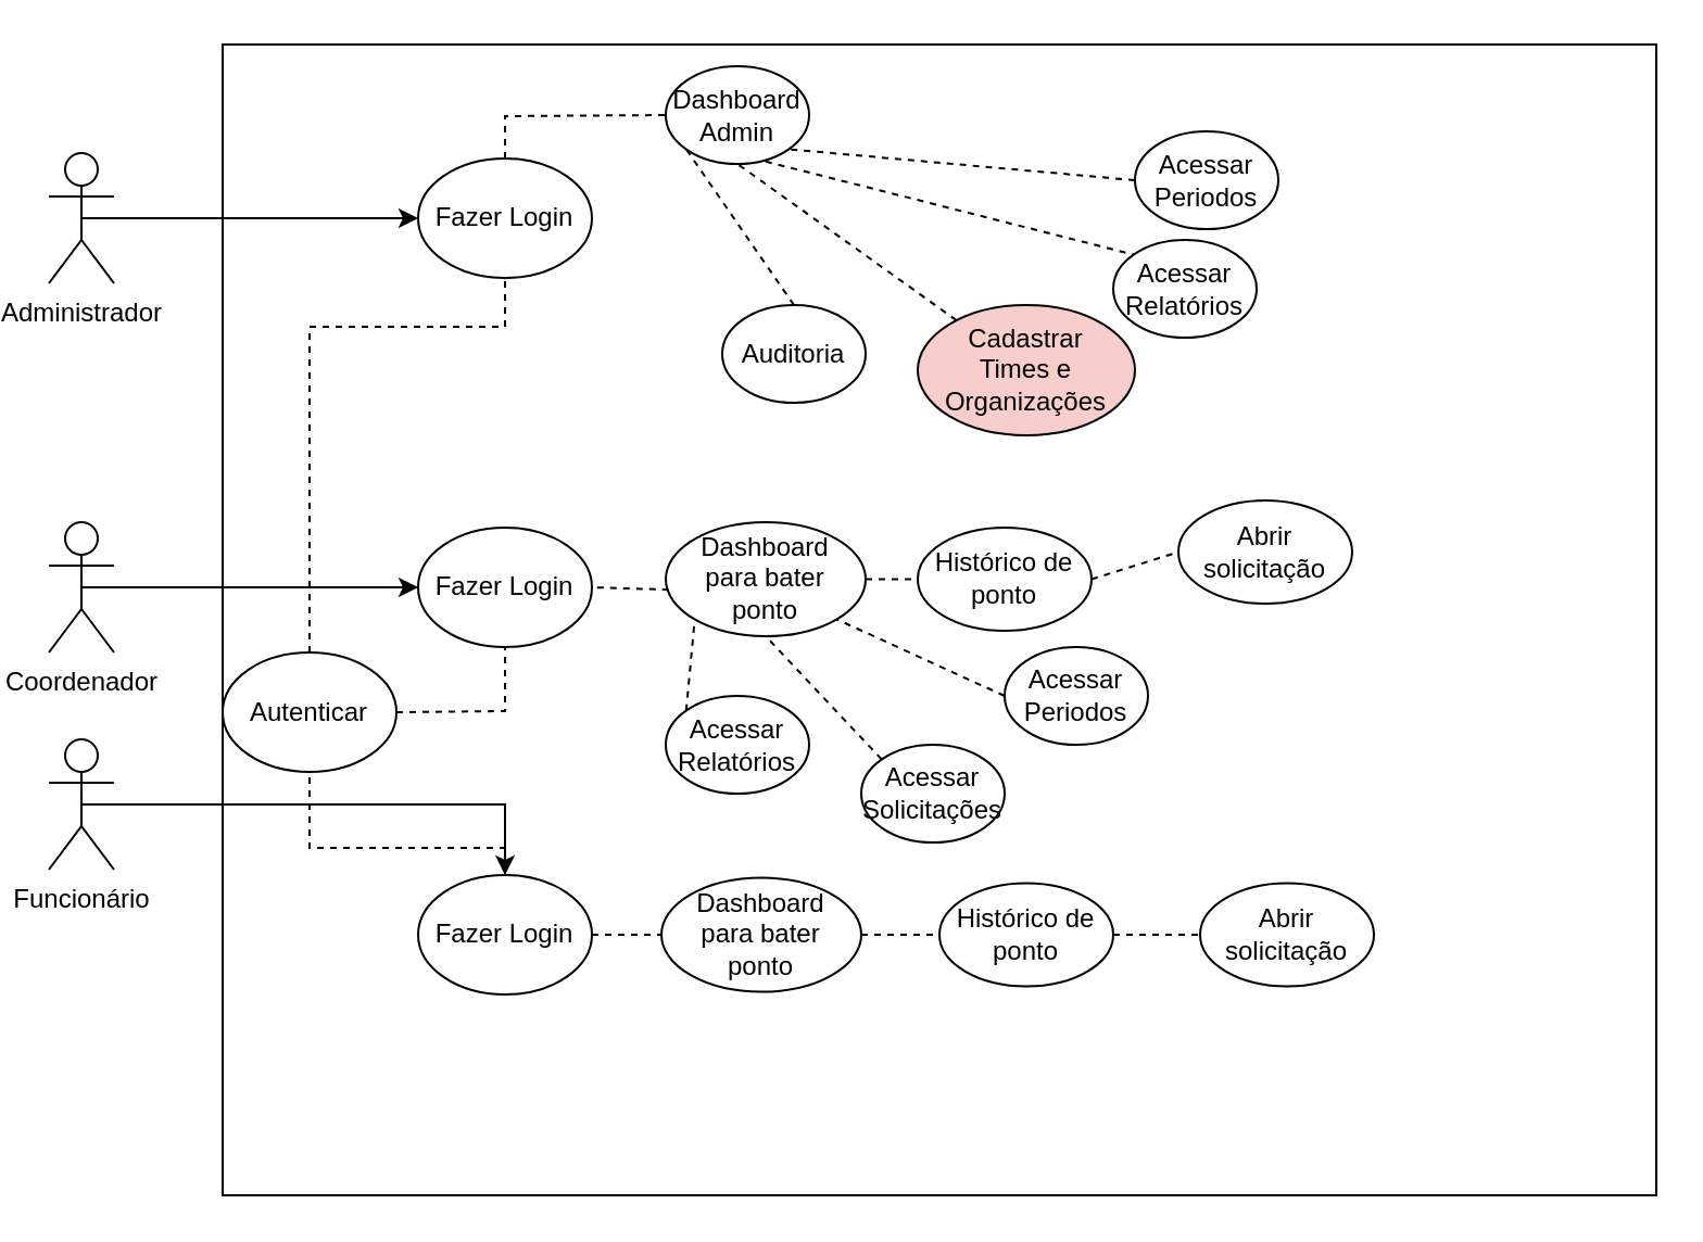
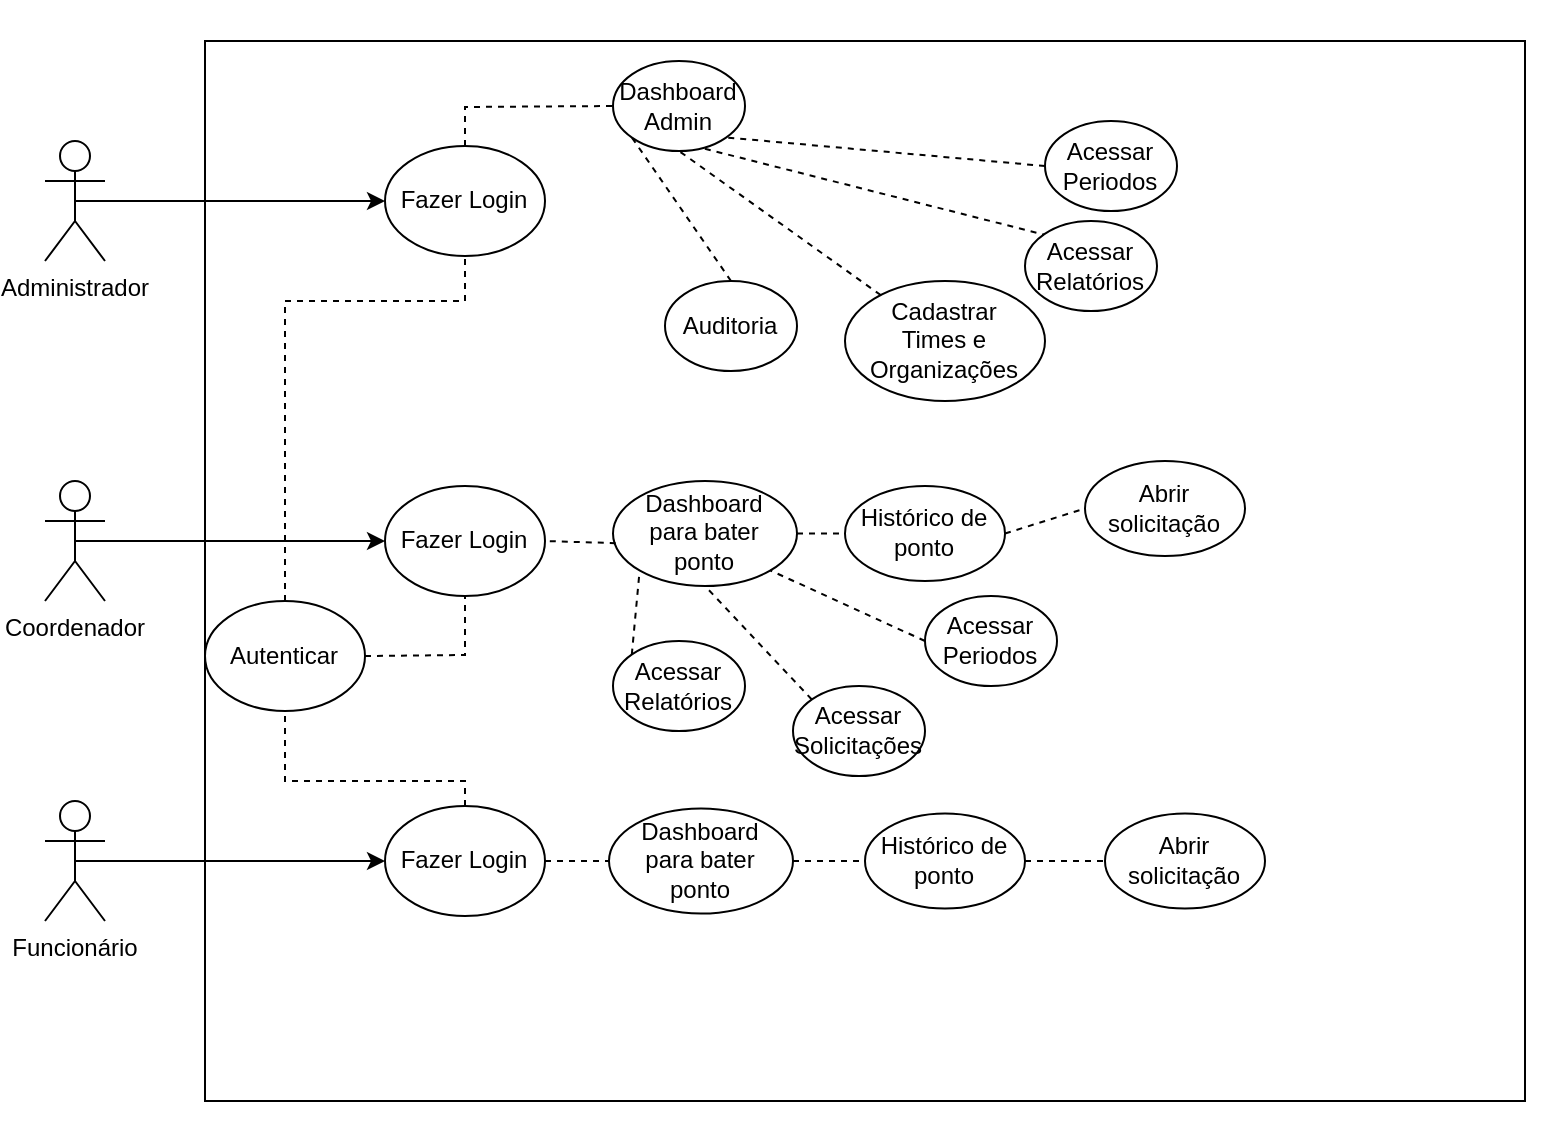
  <mxCell id="0" />
  <mxCell id="1" parent="0" />
  <mxCell id="2" value="" style="rounded=0;whiteSpace=wrap;html=1;fillColor=none;" vertex="1" parent="1"><mxGeometry x="100" y="20" width="660" height="530" as="geometry" /></mxCell>
  <mxCell id="3" style="edgeStyle=orthogonalEdgeStyle;rounded=0;orthogonalLoop=1;jettySize=auto;html=1;exitX=0.5;exitY=0.5;exitDx=0;exitDy=0;exitPerimeter=0;" edge="1" parent="1" source="4" target="9"><mxGeometry relative="1" as="geometry" /></mxCell>
  <mxCell id="4" value="Administrador" style="shape=umlActor;verticalLabelPosition=bottom;verticalAlign=top;html=1;outlineConnect=0;" vertex="1" parent="1"><mxGeometry x="20" y="70" width="30" height="60" as="geometry" /></mxCell>
  <mxCell id="5" style="edgeStyle=orthogonalEdgeStyle;rounded=0;orthogonalLoop=1;jettySize=auto;html=1;exitX=0.5;exitY=0.5;exitDx=0;exitDy=0;exitPerimeter=0;" edge="1" parent="1" source="6" target="10"><mxGeometry relative="1" as="geometry" /></mxCell>
  <mxCell id="6" value="Coordenador" style="shape=umlActor;verticalLabelPosition=bottom;verticalAlign=top;html=1;outlineConnect=0;" vertex="1" parent="1"><mxGeometry x="20" y="240" width="30" height="60" as="geometry" /></mxCell>
  <mxCell id="7" style="edgeStyle=orthogonalEdgeStyle;rounded=0;orthogonalLoop=1;jettySize=auto;html=1;exitX=0.5;exitY=0.5;exitDx=0;exitDy=0;exitPerimeter=0;" edge="1" parent="1" source="8" target="11"><mxGeometry relative="1" as="geometry" /></mxCell>
- <mxCell id="8" value="Funcionário" style="shape=umlActor;verticalLabelPosition=bottom;verticalAlign=top;html=1;outlineConnect=0;" vertex="1" parent="1"><mxGeometry x="20" y="340" width="30" height="60" as="geometry" /></mxCell>
+ <mxCell id="8" value="Funcionário" style="shape=umlActor;verticalLabelPosition=bottom;verticalAlign=top;html=1;outlineConnect=0;" vertex="1" parent="1"><mxGeometry x="20" y="400" width="30" height="60" as="geometry" /></mxCell>
  <mxCell id="9" value="Fazer Login" style="ellipse;whiteSpace=wrap;html=1;" vertex="1" parent="1"><mxGeometry x="190" y="72.5" width="80" height="55" as="geometry" /></mxCell>
  <mxCell id="10" value="Fazer Login" style="ellipse;whiteSpace=wrap;html=1;" vertex="1" parent="1"><mxGeometry x="190" y="242.5" width="80" height="55" as="geometry" /></mxCell>
  <mxCell id="11" value="Fazer Login" style="ellipse;whiteSpace=wrap;html=1;" vertex="1" parent="1"><mxGeometry x="190" y="402.5" width="80" height="55" as="geometry" /></mxCell>
  <mxCell id="12" value="Autenticar" style="ellipse;whiteSpace=wrap;html=1;" vertex="1" parent="1"><mxGeometry x="100" y="300" width="80" height="55" as="geometry" /></mxCell>
  <mxCell id="13" value="Dashboard&lt;div&gt;Admin&lt;/div&gt;" style="ellipse;whiteSpace=wrap;html=1;" vertex="1" parent="1"><mxGeometry x="304" y="30" width="66" height="45" as="geometry" /></mxCell>
  <mxCell id="14" value="" style="endArrow=none;dashed=1;html=1;rounded=0;entryX=0;entryY=0.5;entryDx=0;entryDy=0;exitX=0.5;exitY=0;exitDx=0;exitDy=0;" edge="1" parent="1" source="9" target="13"><mxGeometry width="50" height="50" relative="1" as="geometry"><mxPoint x="450" y="310" as="sourcePoint" /><mxPoint x="500" y="260" as="targetPoint" /><Array as="points"><mxPoint x="230" y="53" /></Array></mxGeometry></mxCell>
  <mxCell id="15" value="" style="endArrow=none;dashed=1;html=1;rounded=0;entryX=0.5;entryY=1;entryDx=0;entryDy=0;exitX=0.5;exitY=0;exitDx=0;exitDy=0;" edge="1" parent="1" source="12" target="9"><mxGeometry width="50" height="50" relative="1" as="geometry"><mxPoint x="450" y="310" as="sourcePoint" /><mxPoint x="500" y="260" as="targetPoint" /><Array as="points"><mxPoint x="140" y="150" /><mxPoint x="230" y="150" /></Array></mxGeometry></mxCell>
  <mxCell id="16" value="" style="endArrow=none;dashed=1;html=1;rounded=0;exitX=0.5;exitY=0;exitDx=0;exitDy=0;entryX=0.5;entryY=1;entryDx=0;entryDy=0;" edge="1" parent="1" source="11" target="12"><mxGeometry width="50" height="50" relative="1" as="geometry"><mxPoint x="450" y="310" as="sourcePoint" /><mxPoint x="500" y="260" as="targetPoint" /><Array as="points"><mxPoint x="230" y="390" /><mxPoint x="140" y="390" /></Array></mxGeometry></mxCell>
  <mxCell id="17" value="" style="endArrow=none;dashed=1;html=1;rounded=0;exitX=1;exitY=0.5;exitDx=0;exitDy=0;entryX=0.5;entryY=1;entryDx=0;entryDy=0;" edge="1" parent="1" source="12" target="10"><mxGeometry width="50" height="50" relative="1" as="geometry"><mxPoint x="430" y="310" as="sourcePoint" /><mxPoint x="480" y="260" as="targetPoint" /><Array as="points"><mxPoint x="230" y="327" /></Array></mxGeometry></mxCell>
  <mxCell id="18" value="Acessar&lt;div&gt;Periodos&lt;/div&gt;" style="ellipse;whiteSpace=wrap;html=1;" vertex="1" parent="1"><mxGeometry x="520" y="60" width="66" height="45" as="geometry" /></mxCell>
  <mxCell id="19" value="" style="endArrow=none;dashed=1;html=1;rounded=0;entryX=1;entryY=1;entryDx=0;entryDy=0;exitX=0;exitY=0.5;exitDx=0;exitDy=0;" edge="1" parent="1" source="18" target="13"><mxGeometry width="50" height="50" relative="1" as="geometry"><mxPoint x="430" y="365" as="sourcePoint" /><mxPoint x="370" y="108" as="targetPoint" /></mxGeometry></mxCell>
  <mxCell id="20" value="Acessar&lt;div&gt;Relatórios&lt;/div&gt;" style="ellipse;whiteSpace=wrap;html=1;" vertex="1" parent="1"><mxGeometry x="510" y="110" width="66" height="45" as="geometry" /></mxCell>
  <mxCell id="21" value="" style="endArrow=none;dashed=1;html=1;rounded=0;entryX=0;entryY=0;entryDx=0;entryDy=0;exitX=0.696;exitY=0.975;exitDx=0;exitDy=0;exitPerimeter=0;" edge="1" parent="1" source="13" target="20"><mxGeometry width="50" height="50" relative="1" as="geometry"><mxPoint x="430" y="310" as="sourcePoint" /><mxPoint x="480" y="260" as="targetPoint" /></mxGeometry></mxCell>
- <mxCell id="22" value="Cadastrar&lt;div&gt;Times e&lt;/div&gt;&lt;div&gt;Organizações&lt;/div&gt;" style="ellipse;whiteSpace=wrap;html=1;fillColor=#f8cecc;" vertex="1" parent="1"><mxGeometry x="420" y="140" width="100" height="60" as="geometry" /></mxCell>
+ <mxCell id="22" value="Cadastrar&lt;div&gt;Times e&lt;/div&gt;&lt;div&gt;Organizações&lt;/div&gt;" style="ellipse;whiteSpace=wrap;html=1;" vertex="1" parent="1"><mxGeometry x="420" y="140" width="100" height="60" as="geometry" /></mxCell>
  <mxCell id="23" value="" style="endArrow=none;dashed=1;html=1;rounded=0;entryX=0.5;entryY=1;entryDx=0;entryDy=0;" edge="1" parent="1" source="22" target="13"><mxGeometry width="50" height="50" relative="1" as="geometry"><mxPoint x="430" y="310" as="sourcePoint" /><mxPoint x="480" y="260" as="targetPoint" /></mxGeometry></mxCell>
  <mxCell id="24" value="Auditoria" style="ellipse;whiteSpace=wrap;html=1;" vertex="1" parent="1"><mxGeometry x="330" y="140" width="66" height="45" as="geometry" /></mxCell>
  <mxCell id="25" value="" style="endArrow=none;dashed=1;html=1;rounded=0;entryX=0;entryY=1;entryDx=0;entryDy=0;exitX=0.5;exitY=0;exitDx=0;exitDy=0;" edge="1" parent="1" source="24" target="13"><mxGeometry width="50" height="50" relative="1" as="geometry"><mxPoint x="430" y="310" as="sourcePoint" /><mxPoint x="480" y="260" as="targetPoint" /></mxGeometry></mxCell>
  <mxCell id="26" value="Dashboard&lt;div&gt;para bater&lt;/div&gt;&lt;div&gt;ponto&lt;/div&gt;" style="ellipse;whiteSpace=wrap;html=1;" vertex="1" parent="1"><mxGeometry x="304" y="240" width="92" height="52.5" as="geometry" /></mxCell>
  <mxCell id="27" value="" style="endArrow=none;dashed=1;html=1;rounded=0;entryX=1;entryY=0.5;entryDx=0;entryDy=0;exitX=0.015;exitY=0.592;exitDx=0;exitDy=0;exitPerimeter=0;" edge="1" parent="1" source="26" target="10"><mxGeometry width="50" height="50" relative="1" as="geometry"><mxPoint x="430" y="310" as="sourcePoint" /><mxPoint x="480" y="260" as="targetPoint" /></mxGeometry></mxCell>
  <mxCell id="28" value="Histórico de&lt;div&gt;ponto&lt;/div&gt;" style="ellipse;whiteSpace=wrap;html=1;" vertex="1" parent="1"><mxGeometry x="420" y="242.5" width="80" height="47.5" as="geometry" /></mxCell>
  <mxCell id="29" value="" style="endArrow=none;dashed=1;html=1;rounded=0;exitX=1;exitY=0.5;exitDx=0;exitDy=0;entryX=0;entryY=0.5;entryDx=0;entryDy=0;" edge="1" parent="1" source="26" target="28"><mxGeometry width="50" height="50" relative="1" as="geometry"><mxPoint x="430" y="310" as="sourcePoint" /><mxPoint x="480" y="260" as="targetPoint" /></mxGeometry></mxCell>
  <mxCell id="30" value="Acessar&lt;div&gt;Periodos&lt;/div&gt;" style="ellipse;whiteSpace=wrap;html=1;" vertex="1" parent="1"><mxGeometry x="460" y="297.5" width="66" height="45" as="geometry" /></mxCell>
  <mxCell id="31" value="Acessar&lt;div&gt;Solicitações&lt;/div&gt;" style="ellipse;whiteSpace=wrap;html=1;" vertex="1" parent="1"><mxGeometry x="394" y="342.5" width="66" height="45" as="geometry" /></mxCell>
  <mxCell id="32" value="Acessar&lt;div&gt;Relatórios&lt;/div&gt;" style="ellipse;whiteSpace=wrap;html=1;" vertex="1" parent="1"><mxGeometry x="304" y="320" width="66" height="45" as="geometry" /></mxCell>
  <mxCell id="33" value="" style="endArrow=none;dashed=1;html=1;rounded=0;entryX=1;entryY=1;entryDx=0;entryDy=0;exitX=0;exitY=0.5;exitDx=0;exitDy=0;" edge="1" parent="1" source="30" target="26"><mxGeometry width="50" height="50" relative="1" as="geometry"><mxPoint x="430" y="310" as="sourcePoint" /><mxPoint x="480" y="260" as="targetPoint" /></mxGeometry></mxCell>
  <mxCell id="34" value="" style="endArrow=none;dashed=1;html=1;rounded=0;exitX=0;exitY=0;exitDx=0;exitDy=0;entryX=0.5;entryY=1;entryDx=0;entryDy=0;" edge="1" parent="1" source="31" target="26"><mxGeometry width="50" height="50" relative="1" as="geometry"><mxPoint x="430" y="310" as="sourcePoint" /><mxPoint x="480" y="260" as="targetPoint" /></mxGeometry></mxCell>
  <mxCell id="35" value="" style="endArrow=none;dashed=1;html=1;rounded=0;exitX=0;exitY=0;exitDx=0;exitDy=0;entryX=0;entryY=1;entryDx=0;entryDy=0;" edge="1" parent="1" source="32" target="26"><mxGeometry width="50" height="50" relative="1" as="geometry"><mxPoint x="430" y="310" as="sourcePoint" /><mxPoint x="480" y="260" as="targetPoint" /></mxGeometry></mxCell>
  <mxCell id="36" value="Dashboard&lt;div&gt;para bater&lt;/div&gt;&lt;div&gt;ponto&lt;/div&gt;" style="ellipse;whiteSpace=wrap;html=1;" vertex="1" parent="1"><mxGeometry x="302" y="403.75" width="92" height="52.5" as="geometry" /></mxCell>
  <mxCell id="37" value="Abrir solicitação" style="ellipse;whiteSpace=wrap;html=1;" vertex="1" parent="1"><mxGeometry x="540" y="230" width="80" height="47.5" as="geometry" /></mxCell>
  <mxCell id="38" value="" style="endArrow=none;dashed=1;html=1;rounded=0;entryX=0;entryY=0.5;entryDx=0;entryDy=0;exitX=1;exitY=0.5;exitDx=0;exitDy=0;" edge="1" parent="1" source="28" target="37"><mxGeometry width="50" height="50" relative="1" as="geometry"><mxPoint x="430" y="310" as="sourcePoint" /><mxPoint x="480" y="260" as="targetPoint" /></mxGeometry></mxCell>
  <mxCell id="39" value="" style="endArrow=none;dashed=1;html=1;rounded=0;exitX=1;exitY=0.5;exitDx=0;exitDy=0;entryX=0;entryY=0.5;entryDx=0;entryDy=0;" edge="1" parent="1" source="11" target="36"><mxGeometry width="50" height="50" relative="1" as="geometry"><mxPoint x="430" y="310" as="sourcePoint" /><mxPoint x="480" y="260" as="targetPoint" /></mxGeometry></mxCell>
  <mxCell id="40" value="Histórico de&lt;div&gt;ponto&lt;/div&gt;" style="ellipse;whiteSpace=wrap;html=1;" vertex="1" parent="1"><mxGeometry x="430" y="406.25" width="80" height="47.5" as="geometry" /></mxCell>
  <mxCell id="41" value="Abrir solicitação" style="ellipse;whiteSpace=wrap;html=1;" vertex="1" parent="1"><mxGeometry x="550" y="406.25" width="80" height="47.5" as="geometry" /></mxCell>
  <mxCell id="42" value="" style="endArrow=none;dashed=1;html=1;rounded=0;exitX=1;exitY=0.5;exitDx=0;exitDy=0;entryX=0;entryY=0.5;entryDx=0;entryDy=0;" edge="1" parent="1" source="36" target="40"><mxGeometry width="50" height="50" relative="1" as="geometry"><mxPoint x="430" y="310" as="sourcePoint" /><mxPoint x="480" y="260" as="targetPoint" /></mxGeometry></mxCell>
  <mxCell id="43" value="" style="endArrow=none;dashed=1;html=1;rounded=0;exitX=1;exitY=0.5;exitDx=0;exitDy=0;entryX=0;entryY=0.5;entryDx=0;entryDy=0;" edge="1" parent="1" source="40" target="41"><mxGeometry width="50" height="50" relative="1" as="geometry"><mxPoint x="514" y="429.66" as="sourcePoint" /><mxPoint x="550" y="429.66" as="targetPoint" /></mxGeometry></mxCell>
